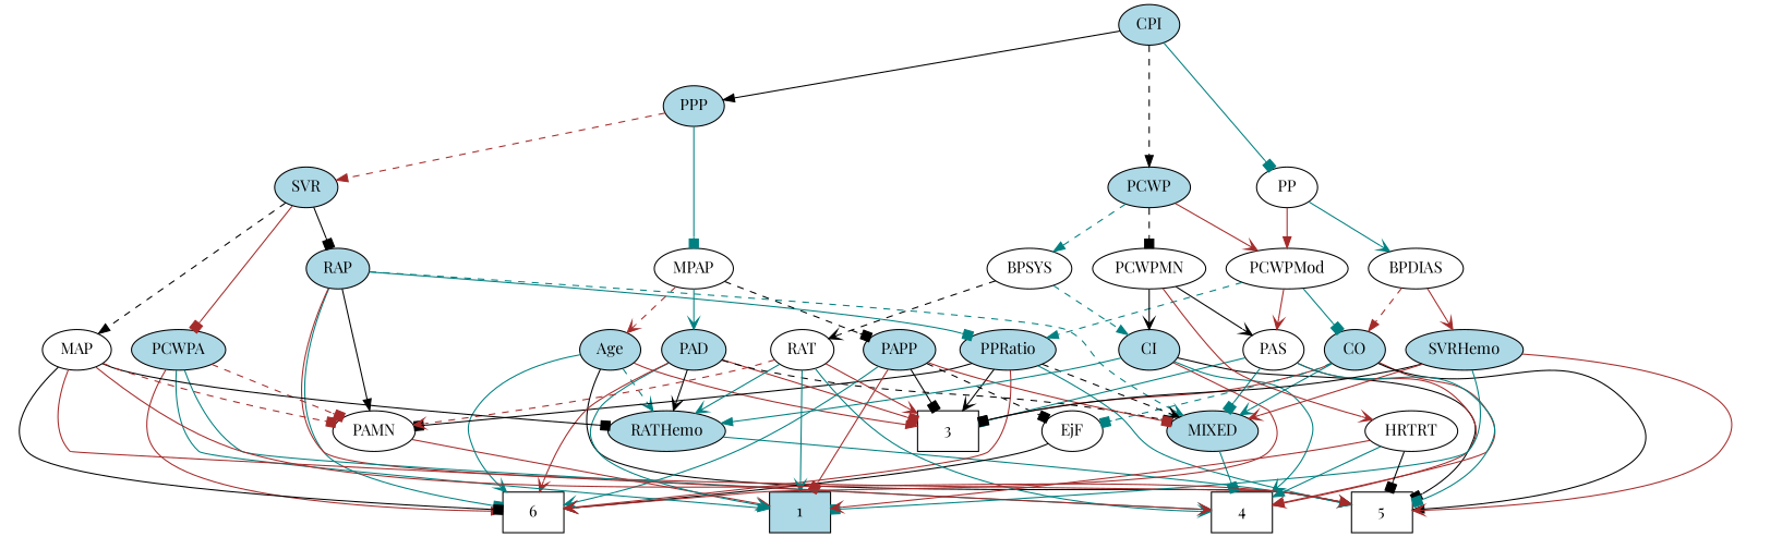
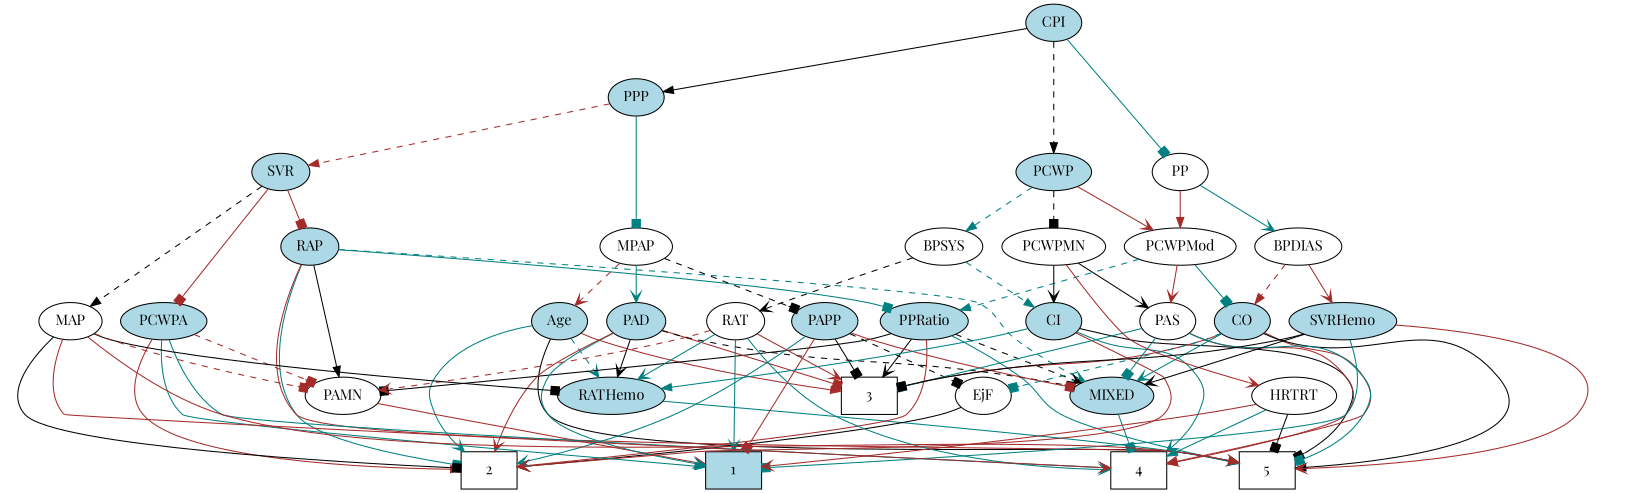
  strict digraph {
    fontname="Playfair Display"
    node [fillcolor=lightblue fontname="Playfair Display" style=filled]
    edge [arrowhead=vee color=teal fontname="Playfair Display" style=solid]
    1 [height=0.5 shape=box width=0.75]
-   2 [fillcolor=white height=0.5 shape=box width=0.75 label=6]
+   2 [fillcolor=white height=0.5 shape=box width=0.75]
    3 [fillcolor=white height=0.5 shape=box width=0.75]
    4 [fillcolor=white height=0.5 shape=box width=0.75]
    5 [fillcolor=white height=0.5 shape=box width=0.75]
    Age [height=0.5 width=0.75]
    RATHemo [height=0.5 width=1.3721]
    EjF [fillcolor=white height=0.5 width=0.75]
    RAP [height=0.5 width=0.77632]
    MIXED [height=0.5 width=1.1193]
    PAMN [fillcolor=white height=0.5 width=1.011]
    PPRatio [height=0.5 width=1.1013]
    MPAP [fillcolor=white height=0.5 width=0.97491]
    PAD [height=0.5 width=0.79437]
    PAPP [height=0.5 width=0.88464]
    BPSYS [fillcolor=white height=0.5 width=1.0471]
    RAT [fillcolor=white height=0.5 width=0.75827]
    CI [height=0.5 width=0.75]
    CO [height=0.5 width=0.75]
    PAS [fillcolor=white height=0.5 width=0.75]
    CPI [height=0.5 width=0.75]
    PP [fillcolor=white height=0.5 width=0.75]
    PPP [height=0.5 width=0.75]
    PCWP [height=0.5 width=0.97491]
    PCWPMod [fillcolor=white height=0.5 width=1.4443]
    BPDIAS [fillcolor=white height=0.5 width=1.1735]
    SVR [height=0.5 width=0.77632]
    PCWPMN [fillcolor=white height=0.5 width=1.3902]
    SVRHemo [height=0.5 width=1.3902]
    PCWPA [height=0.5 width=1.1555]
    MAP [fillcolor=white height=0.5 width=0.84854]
    HRTRT [fillcolor=white height=0.5 width=1.1013]
    Age -> 2
    Age -> 3 [arrowhead=normal color=brown]
    Age -> 5 [color=black]
    Age -> RATHemo [style=dashed]
    RATHemo -> 5 [arrowhead=normal]
    EjF -> 2 [color=black]
    RAP -> 2 [arrowhead=box]
    RAP -> 5 [color=brown]
    RAP -> MIXED [style=dashed]
    RAP -> PAMN [arrowhead=normal color=black]
    RAP -> PPRatio [arrowhead=box]
    MIXED -> 4 [arrowhead=box]
    PAMN -> 1 [color=brown]
    PPRatio -> 2 [color=brown]
    PPRatio -> 3 [color=black]
    PPRatio -> 5 [arrowhead=normal]
    PPRatio -> MIXED [color=black style=dashed]
    PPRatio -> PAMN [arrowhead=box color=black]
    MPAP -> Age [color=brown style=dashed]
    MPAP -> PAD
    MPAP -> PAPP [arrowhead=box color=black style=dashed]
    PAD -> 1
    PAD -> 2 [color=brown]
    PAD -> 3 [arrowhead=box color=brown]
    PAD -> RATHemo [color=black]
    PAD -> MIXED [arrowhead=box color=black style=dashed]
    PAPP -> 1 [arrowhead=box color=brown]
    PAPP -> 2
    PAPP -> 3 [arrowhead=box color=black]
    PAPP -> EjF [arrowhead=box color=black style=dashed]
    PAPP -> MIXED [arrowhead=box color=brown]
    BPSYS -> RAT [color=black style=dashed]
    BPSYS -> CI [arrowhead=normal style=dashed]
    RAT -> 1
    RAT -> 3 [color=brown]
    RAT -> 4
    RAT -> RATHemo
    RAT -> PAMN [color=brown style=dashed]
    CI -> 2 [color=brown]
    CI -> 4
    CI -> 5 [arrowhead=box color=black]
    CI -> RATHemo [arrowhead=normal]
    CO -> 3 [arrowhead=box color=brown]
    CO -> 4 [color=brown]
    CO -> 5 [arrowhead=normal color=black]
    CO -> EjF [arrowhead=box style=dashed]
    CO -> MIXED
    PAS -> 3 [arrowhead=box]
    PAS -> 4 [arrowhead=normal color=brown]
    PAS -> 5 [arrowhead=box]
    PAS -> MIXED [arrowhead=box]
    CPI -> PP [arrowhead=box]
    CPI -> PPP [arrowhead=normal color=black]
    CPI -> PCWP [arrowhead=normal color=black style=dashed]
    PP -> PCWPMod [arrowhead=normal color=brown]
    PP -> BPDIAS
    PPP -> MPAP [arrowhead=box]
    PPP -> SVR [arrowhead=normal color=brown style=dashed]
    PCWP -> BPSYS [arrowhead=normal style=dashed]
    PCWP -> PCWPMod [color=brown]
    PCWP -> PCWPMN [arrowhead=box color=black style=dashed]
    PCWPMod -> PPRatio [arrowhead=normal style=dashed]
    PCWPMod -> CO [arrowhead=box]
    PCWPMod -> PAS [color=brown]
    BPDIAS -> CO [arrowhead=normal color=brown style=dashed]
    BPDIAS -> SVRHemo [color=brown]
-   SVR -> RAP [arrowhead=box color=black]
+   SVR -> RAP [arrowhead=box color=brown]
    SVR -> PCWPA [arrowhead=box color=brown]
    SVR -> MAP [arrowhead=normal color=black style=dashed]
    PCWPMN -> CI [color=black]
    PCWPMN -> PAS [color=black]
    PCWPMN -> HRTRT [color=brown]
    SVRHemo -> 1 [arrowhead=box]
    SVRHemo -> 3 [arrowhead=box color=black]
    SVRHemo -> 5 [color=brown]
-   SVRHemo -> MIXED [color=brown]
+   SVRHemo -> MIXED [color=black]
    PCWPA -> 1 [arrowhead=normal]
    PCWPA -> 2 [arrowhead=normal color=brown]
    PCWPA -> 4
    PCWPA -> PAMN [arrowhead=box color=brown style=dashed]
    MAP -> 2 [arrowhead=box color=black]
    MAP -> 4 [color=brown]
    MAP -> 5 [arrowhead=normal color=brown]
    MAP -> RATHemo [arrowhead=box color=black]
    MAP -> PAMN [arrowhead=box color=brown style=dashed]
    HRTRT -> 1 [color=brown]
    HRTRT -> 4 [arrowhead=normal]
    HRTRT -> 5 [arrowhead=box color=black]
  }
